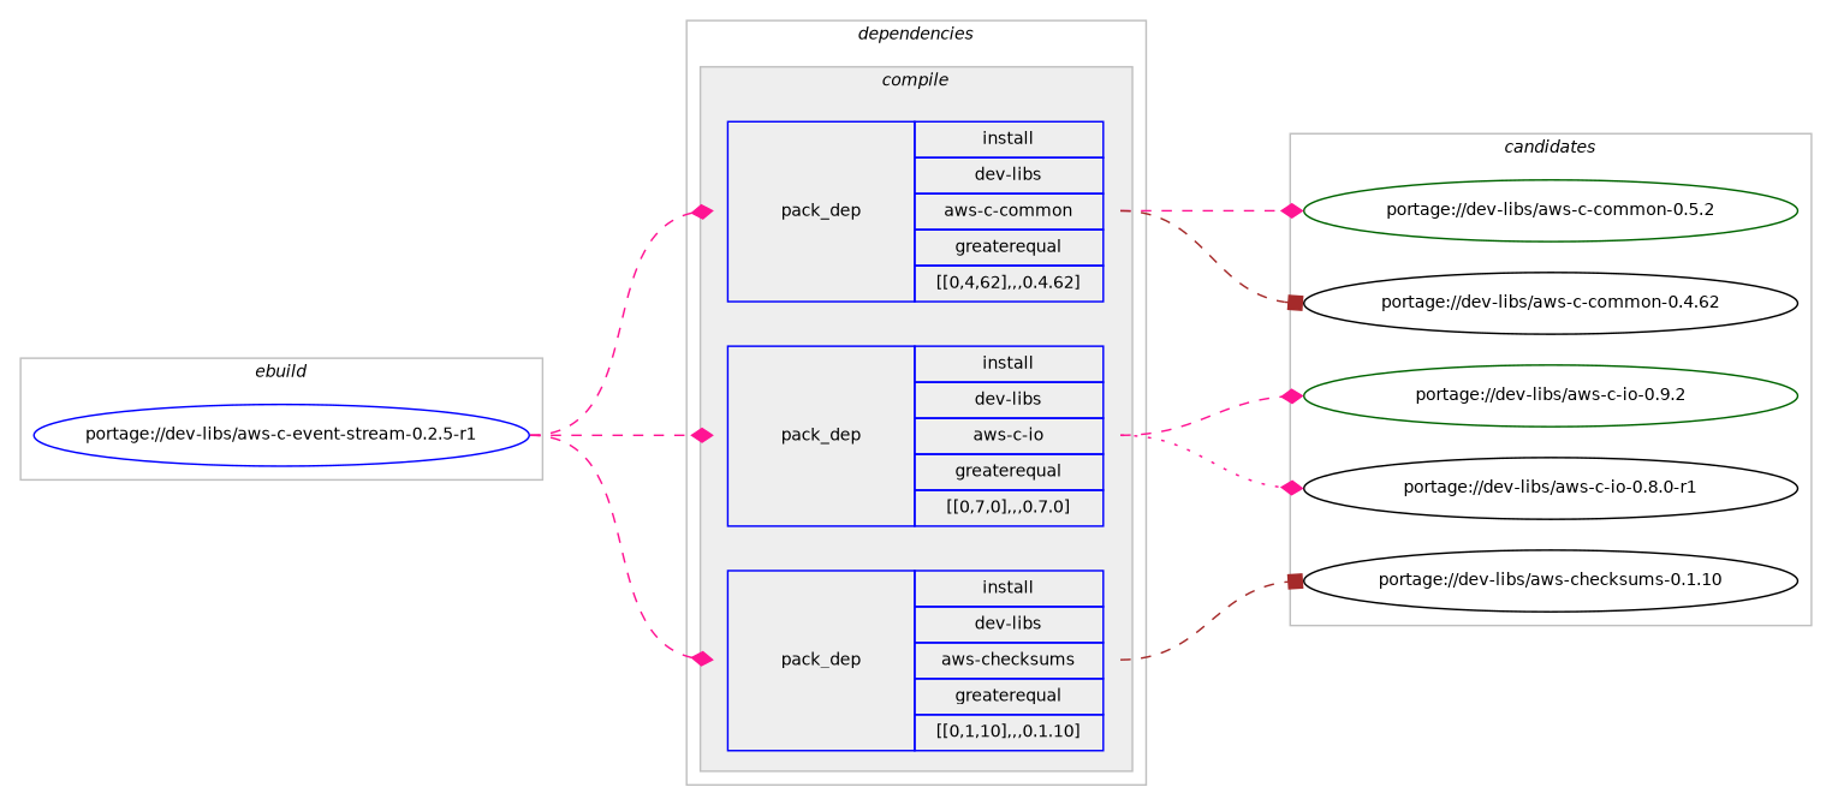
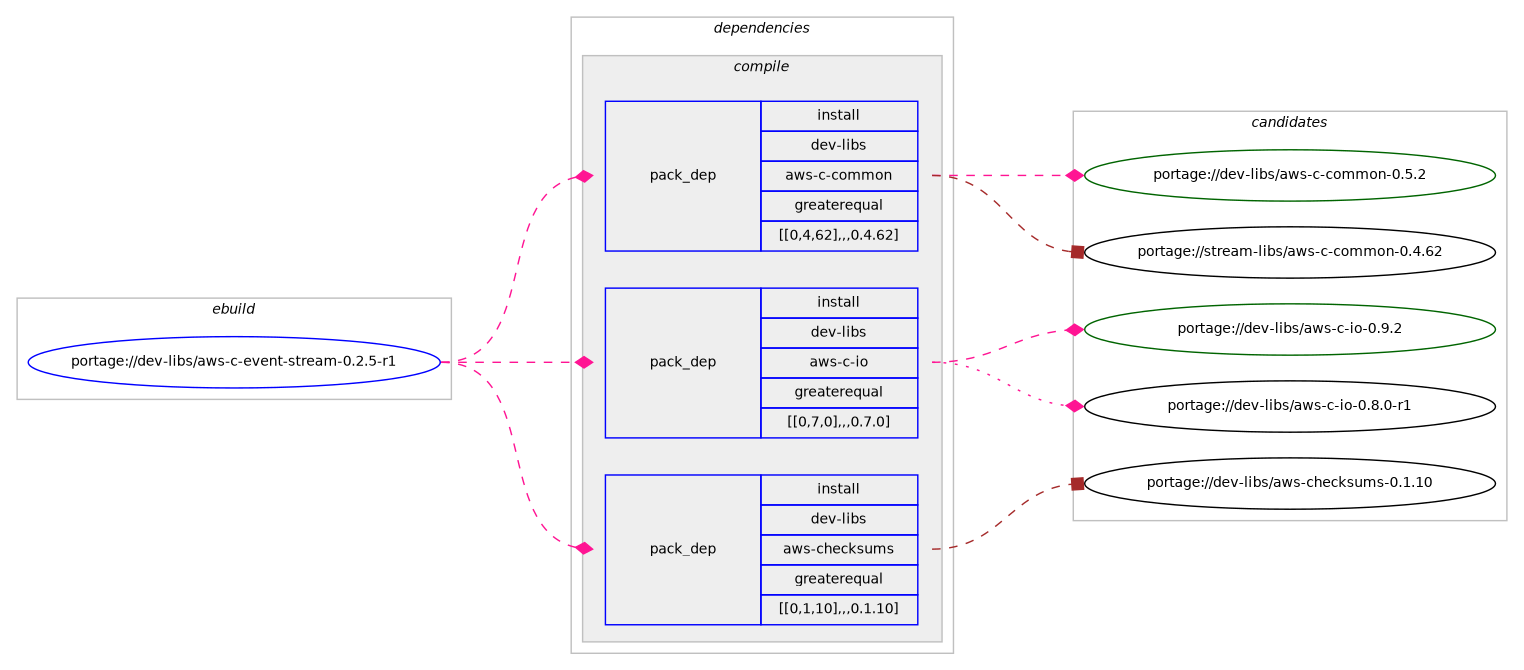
  digraph {
    compound=true
    concentrate=true
    fontname=Helvetica
    fontsize=10
    newrank=true
    rankdir=LR
    ranksep=1.5
    node [color=blue fontname=Helvetica fontsize=10]
    edge [arrowhead=diamond color=deeppink headport=w style=dashed tailport=e weight=100]
    n1 [label="portage://dev-libs/aws-c-event-stream-0.2.5-r1" width=4]
    n2 [label=<<TABLE BORDER="0" CELLBORDER="1" CELLSPACING="0" CELLPADDING="4" WIDTH="220"><TR><TD ROWSPAN="6" CELLPADDING="30">pack_dep</TD></TR><TR><TD WIDTH="110">install</TD></TR><TR><TD>dev-libs</TD></TR><TR><TD>aws-c-common</TD></TR><TR><TD>greaterequal</TD></TR><TR><TD>[[0,4,62],,,0.4.62]</TD></TR></TABLE>> shape=none]
    n3 [label=<<TABLE BORDER="0" CELLBORDER="1" CELLSPACING="0" CELLPADDING="4" WIDTH="220"><TR><TD ROWSPAN="6" CELLPADDING="30">pack_dep</TD></TR><TR><TD WIDTH="110">install</TD></TR><TR><TD>dev-libs</TD></TR><TR><TD>aws-c-io</TD></TR><TR><TD>greaterequal</TD></TR><TR><TD>[[0,7,0],,,0.7.0]</TD></TR></TABLE>> shape=none]
    n4 [label=<<TABLE BORDER="0" CELLBORDER="1" CELLSPACING="0" CELLPADDING="4" WIDTH="220"><TR><TD ROWSPAN="6" CELLPADDING="30">pack_dep</TD></TR><TR><TD WIDTH="110">install</TD></TR><TR><TD>dev-libs</TD></TR><TR><TD>aws-checksums</TD></TR><TR><TD>greaterequal</TD></TR><TR><TD>[[0,1,10],,,0.1.10]</TD></TR></TABLE>> shape=none]
    n5 [color=darkgreen label="portage://dev-libs/aws-c-common-0.5.2" width=4]
-   n6 [color=black label="portage://dev-libs/aws-c-common-0.4.62" width=4]
+   n6 [color=black label="portage://stream-libs/aws-c-common-0.4.62" width=4]
    n7 [color=darkgreen label="portage://dev-libs/aws-c-io-0.9.2" width=4]
    n8 [color=black label="portage://dev-libs/aws-c-io-0.8.0-r1" width=4]
    n9 [color=black label="portage://dev-libs/aws-checksums-0.1.10" width=4]
    subgraph cluster_1 {
      color=gray
      label=<<i>ebuild</i>>
      n1
    }
    subgraph cluster_2 {
      color=gray
      label=<<i>dependencies</i>>
      subgraph cluster_3 {
        color=gray
        fillcolor="#eeeeee"
        label=<<i>compile</i>>
        style=filled
        subgraph sub_4 {
          color=gray
          fillcolor="#eeeeee"
          label=<<i>compile</i>>
          style=filled
          n2
        }
        subgraph sub_5 {
          color=gray
          fillcolor="#eeeeee"
          label=<<i>compile</i>>
          style=filled
          n3
        }
        subgraph sub_6 {
          color=gray
          fillcolor="#eeeeee"
          label=<<i>compile</i>>
          style=filled
          n4
        }
      }
      subgraph cluster_7 {
        color=gray
        fillcolor="#eeeeee"
        label=<<i>compile and run</i>>
        style=filled
      }
      subgraph cluster_8 {
        color=gray
        fillcolor="#eeeeee"
        label=<<i>run</i>>
        style=filled
      }
    }
    subgraph cluster_9 {
      color=gray
      label=<<i>candidates</i>>
      rank=same
      subgraph sub_10 {
        color=black
        label=<<i>candidates</i>>
        nodesep=1
        rank=same
        n5
        n6
      }
      subgraph sub_11 {
        color=black
        label=<<i>candidates</i>>
        nodesep=1
        rank=same
        n7
        n8
      }
      subgraph sub_12 {
        color=black
        label=<<i>candidates</i>>
        nodesep=1
        rank=same
        n9
      }
    }
    n1 -> n2 [weight=20]
    n1 -> n3 [weight=20]
    n1 -> n4 [weight=20]
    n2 -> n5
    n2 -> n6 [arrowhead=box color=brown]
    n3 -> n7
    n3 -> n8 [style=dotted]
    n4 -> n9 [arrowhead=box color=brown]
  }
